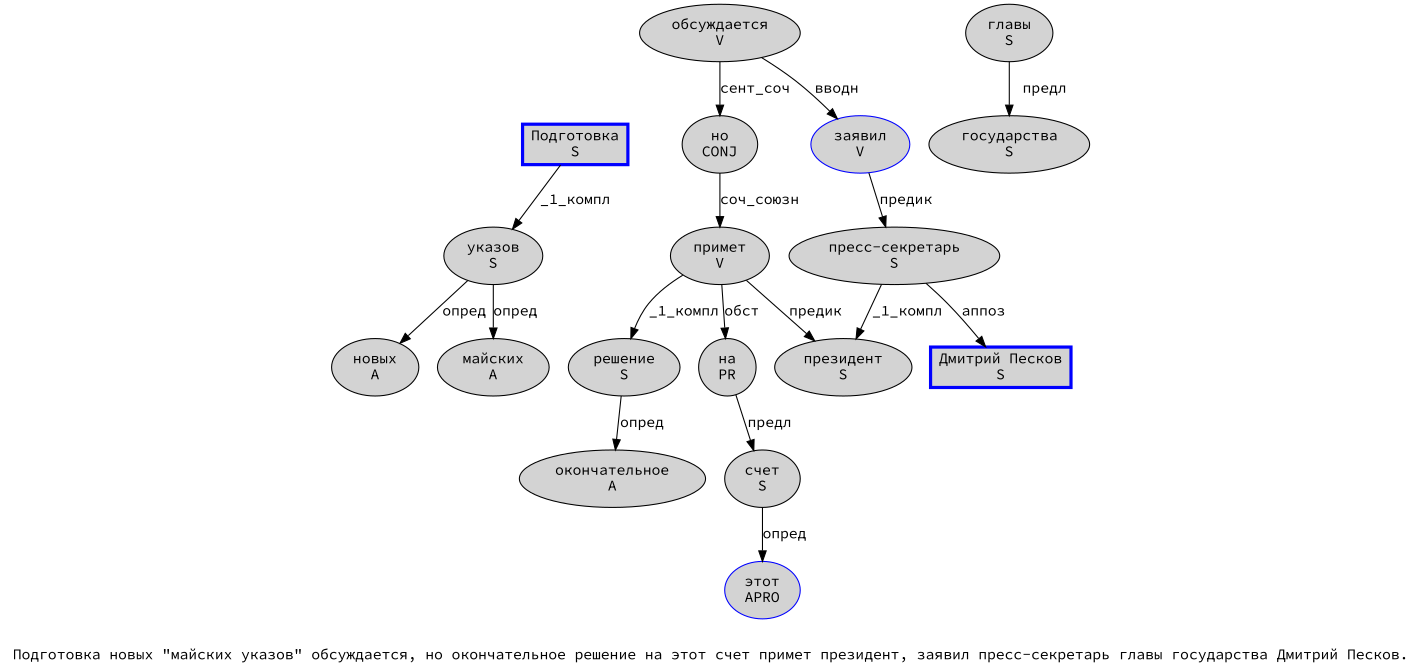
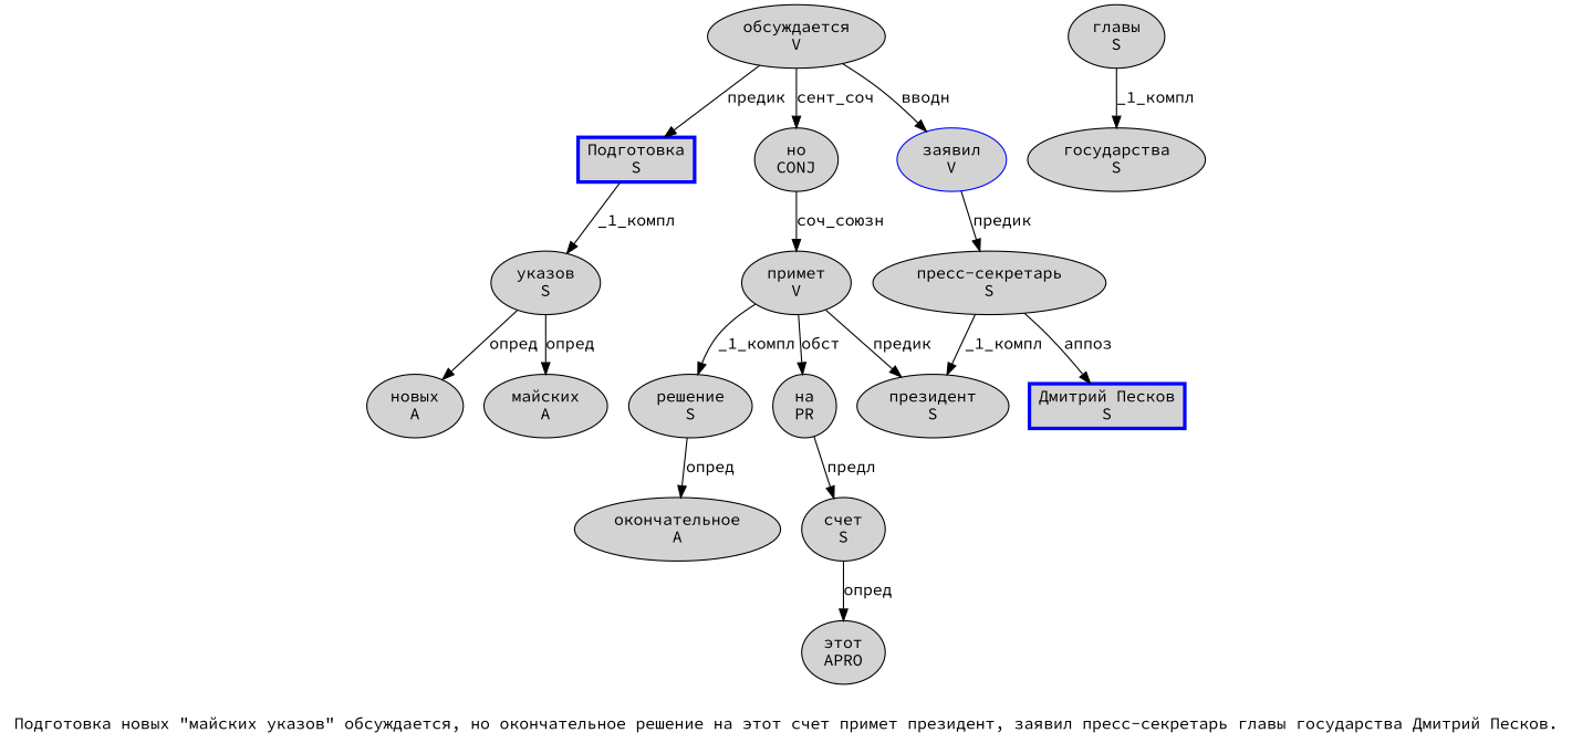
  digraph {
    fontname="Source Code Pro"
    label="Подготовка новых \"майских указов\" обсуждается, но окончательное решение на этот счет примет президент, заявил пресс-секретарь главы государства Дмитрий Песков."
    node [fillcolor=lightgray fontname="Source Code Pro" penwidth=1 shape=ellipse style=filled]
    edge [fontname="Source Code Pro"]
    n1 [color=blue label="Подготовка\nS" penwidth=3 shape=box]
    n2 [label="указов\nS"]
    n3 [label="новых\nA"]
    n4 [label="майских\nA"]
    n5 [label="обсуждается\nV"]
    n6 [label="но\nCONJ"]
    n7 [color=blue label="заявил\nV"]
    n8 [label="примет\nV"]
    n9 [label="пресс-секретарь\nS"]
    n10 [label="решение\nS"]
    n11 [label="на\nPR"]
    n12 [label="президент\nS"]
    n13 [label="окончательное\nA"]
    n14 [label="счет\nS"]
-   n15 [label="этот\nAPRO" color=blue]
+   n15 [label="этот\nAPRO"]
    n16 [color=blue label="Дмитрий Песков\nS" penwidth=3 shape=box]
    n17 [label="главы\nS"]
    n18 [label="государства\nS"]
    n1 -> n2 [label="_1_компл"]
    n2 -> n3 [label="опред"]
    n2 -> n4 [label="опред"]
+   n5 -> n1 [label="предик"]
    n5 -> n6 [label="сент_соч"]
    n5 -> n7 [label="вводн"]
    n6 -> n8 [label="соч_союзн"]
    n7 -> n9 [label="предик"]
    n8 -> n10 [label="_1_компл"]
    n8 -> n11 [label="обст"]
    n8 -> n12 [label="предик"]
    n9 -> n12 [label="_1_компл"]
    n9 -> n16 [label="аппоз"]
    n10 -> n13 [label="опред"]
    n11 -> n14 [label="предл"]
    n14 -> n15 [label="опред"]
-   n17 -> n18 [label="предл"]
+   n17 -> n18 [label="_1_компл"]
  }
